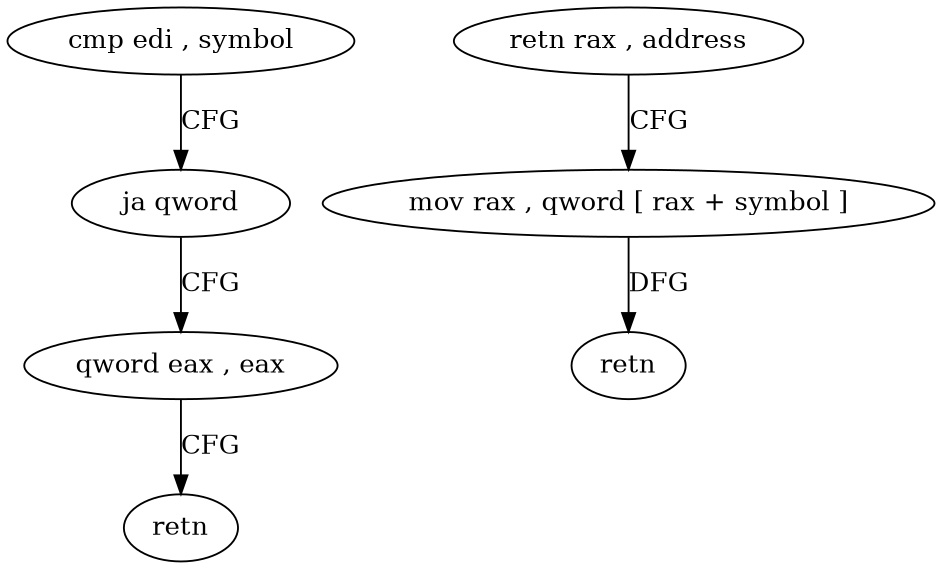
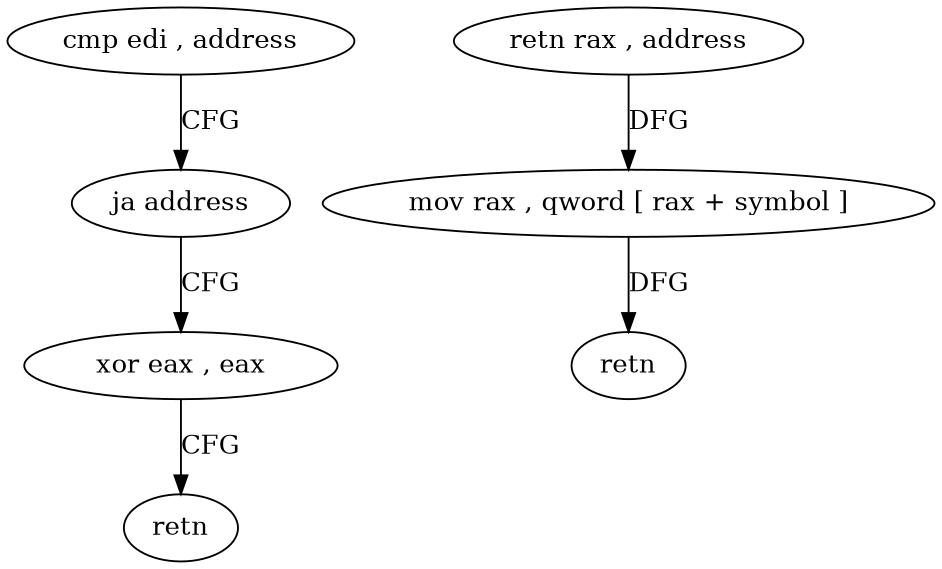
  digraph {
-   n1 [label="cmp edi , symbol"]
-   n2 [label="ja qword"]
-   n3 [label="qword eax , eax"]
+   n1 [label="cmp edi , address"]
+   n2 [label="ja address"]
+   n3 [label="xor eax , eax"]
    n4 [label=retn]
    n5 [label="retn rax , address"]
    n6 [label="mov rax , qword [ rax + symbol ]"]
    n7 [label=retn]
    n1 -> n2 [label=CFG]
    n2 -> n3 [label=CFG]
    n3 -> n4 [label=CFG]
-   n5 -> n6 [label=CFG]
+   n5 -> n6 [label=DFG]
    n6 -> n7 [label=DFG]
  }
